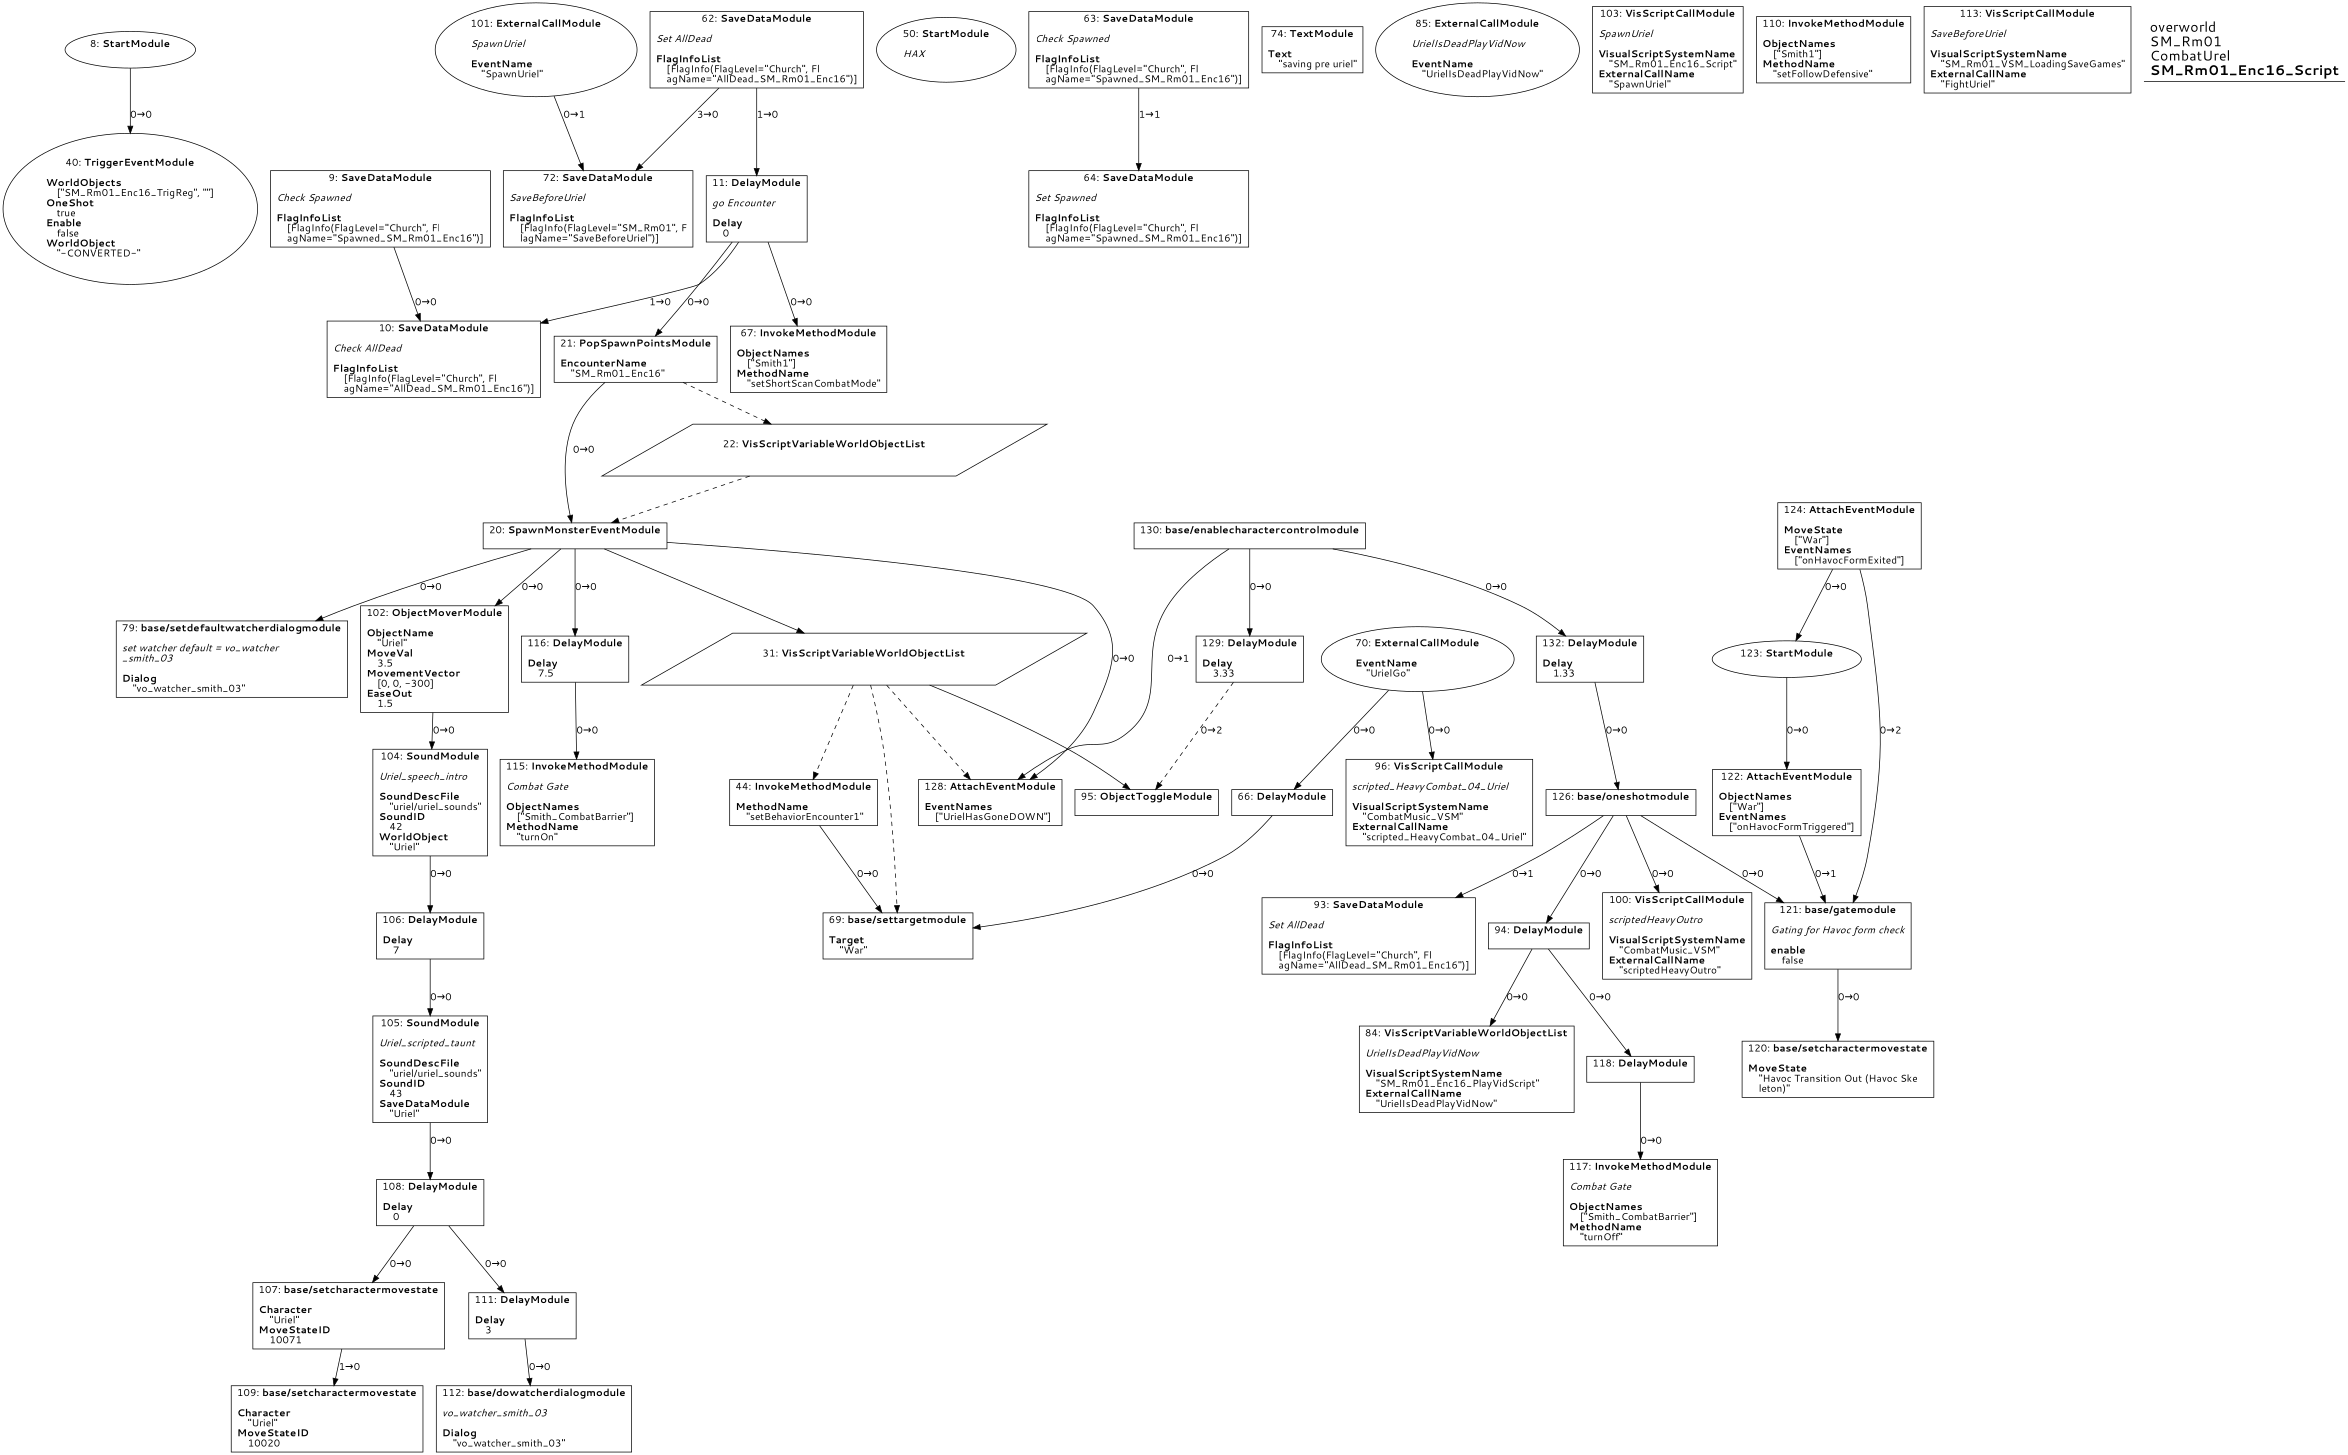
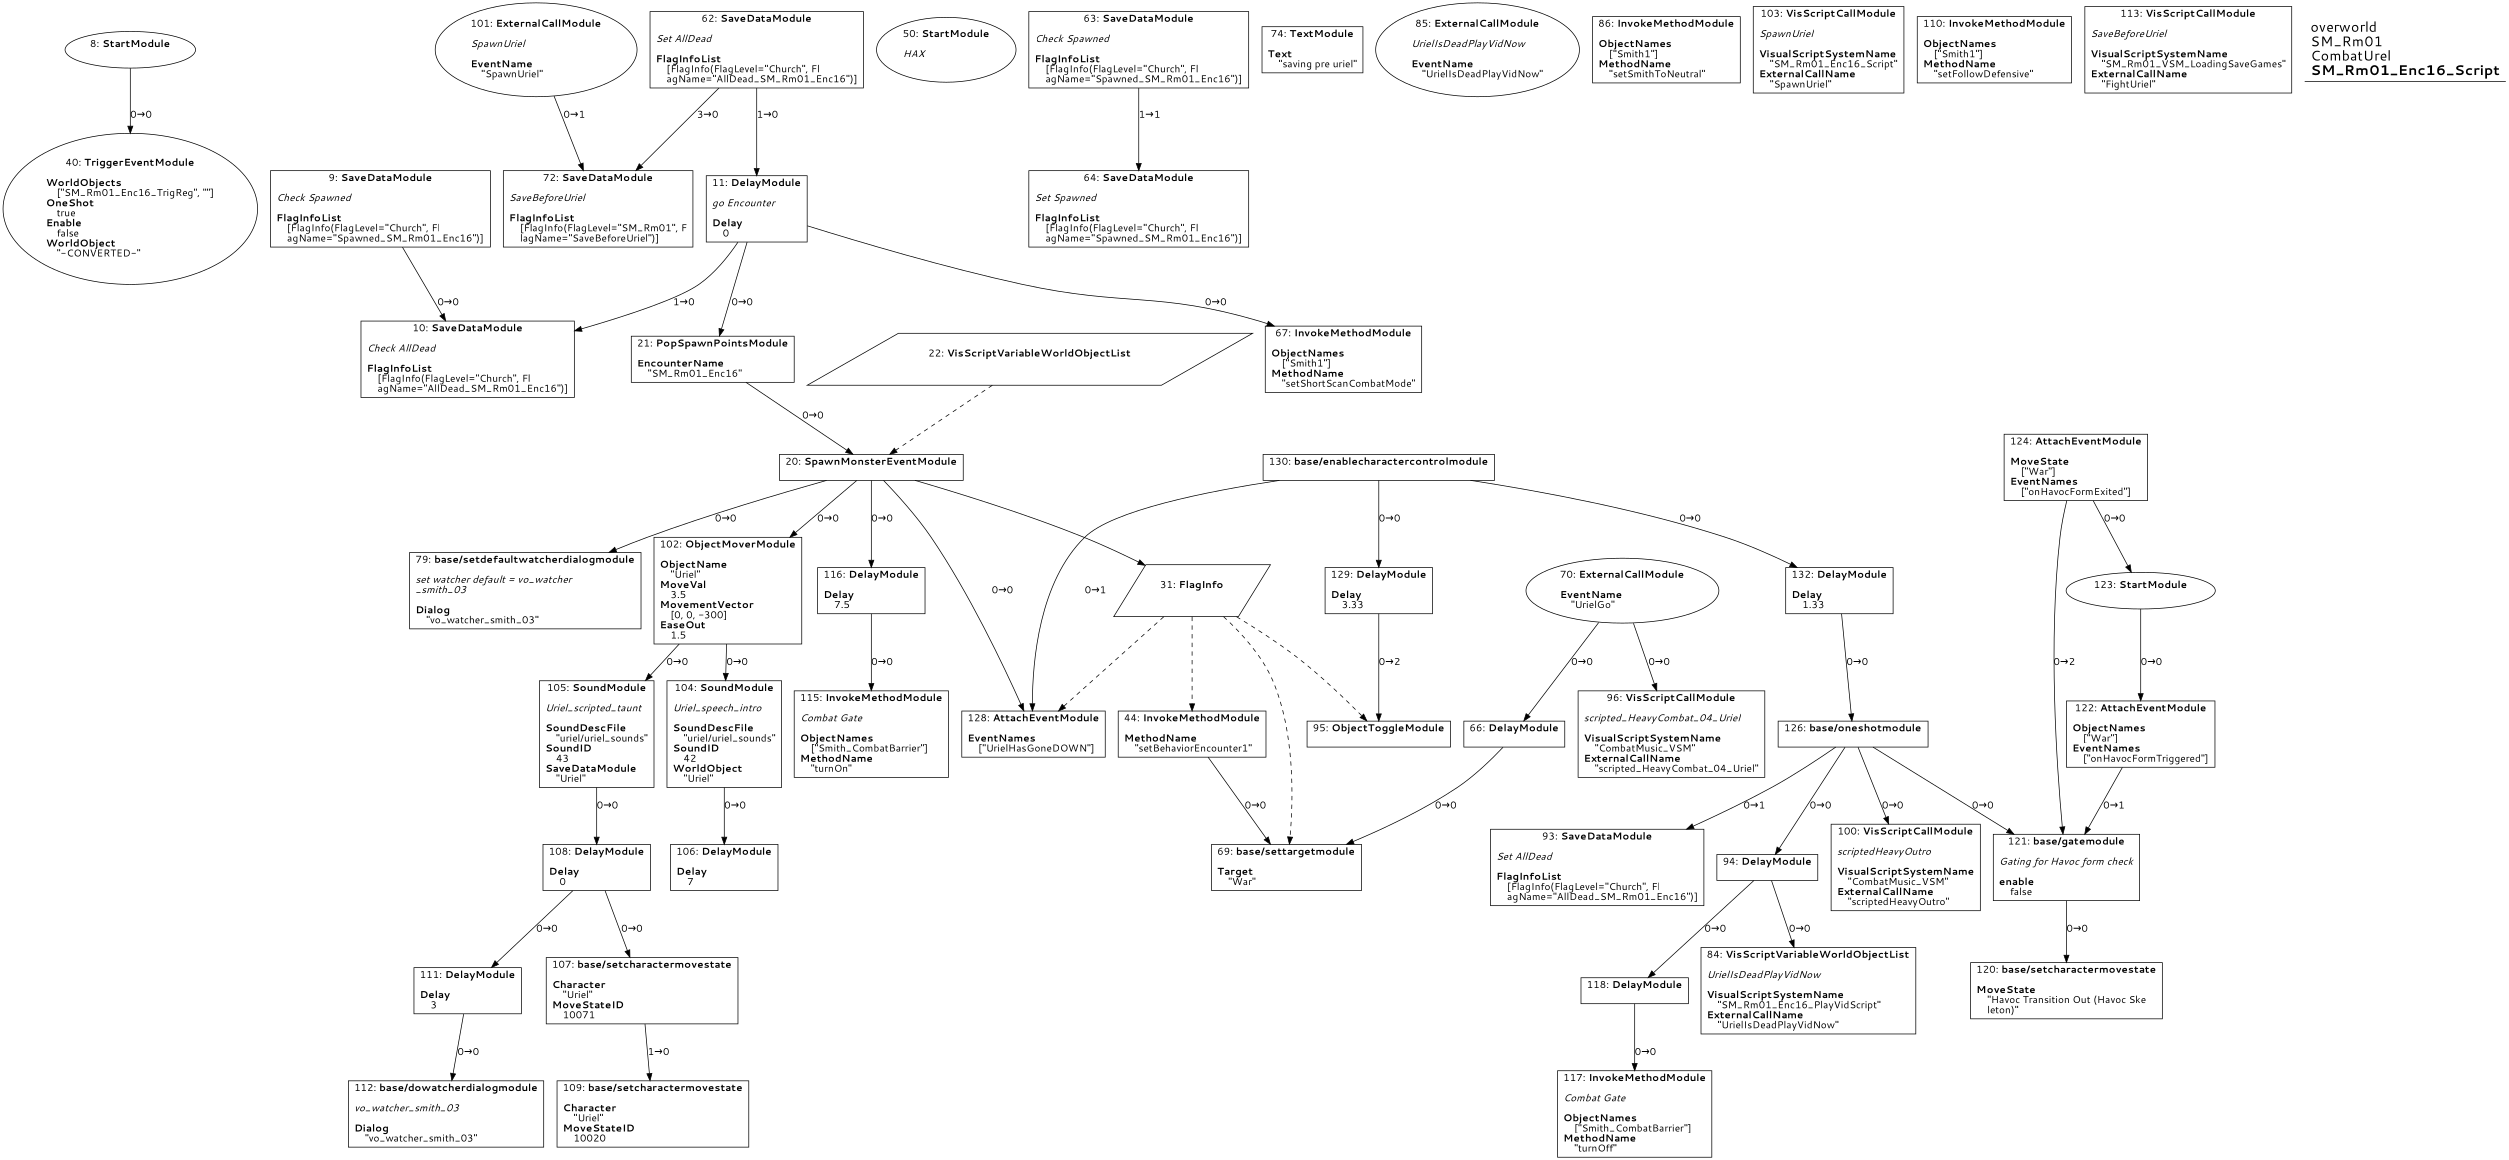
  digraph {
    fontname="Segoe UI"
    splines=spline
    node [fontname="Segoe UI" shape=box]
    edge [fontname="Segoe UI"]
    n1 [label=<8: <b>StartModule</b><br/><br/>> shape=oval]
    n2 [label=<40: <b>TriggerEventModule</b><br/><br/><b>WorldObjects</b><br align="left"/>    [&quot;SM_Rm01_Enc16_TrigReg&quot;, &quot;&quot;]<br align="left"/><b>OneShot</b><br align="left"/>    true<br align="left"/><b>Enable</b><br align="left"/>    false<br align="left"/><b>WorldObject</b><br align="left"/>    &quot;-CONVERTED-&quot;<br align="left"/>> shape=oval]
    n3 [label=<9: <b>SaveDataModule</b><br/><br/><i>Check Spawned<br align="left"/></i><br align="left"/><b>FlagInfoList</b><br align="left"/>    [FlagInfo(FlagLevel=&quot;Church&quot;, Fl<br align="left"/>    agName=&quot;Spawned_SM_Rm01_Enc16&quot;)]<br align="left"/>>]
    n4 [label=<10: <b>SaveDataModule</b><br/><br/><i>Check AllDead<br align="left"/></i><br align="left"/><b>FlagInfoList</b><br align="left"/>    [FlagInfo(FlagLevel=&quot;Church&quot;, Fl<br align="left"/>    agName=&quot;AllDead_SM_Rm01_Enc16&quot;)]<br align="left"/>>]
    n5 [label=<11: <b>DelayModule</b><br/><br/><i>go Encounter<br align="left"/></i><br align="left"/><b>Delay</b><br align="left"/>    0<br align="left"/>>]
    n6 [label=<21: <b>PopSpawnPointsModule</b><br/><br/><b>EncounterName</b><br align="left"/>    &quot;SM_Rm01_Enc16&quot;<br align="left"/>>]
    n7 [label=<67: <b>InvokeMethodModule</b><br/><br/><b>ObjectNames</b><br align="left"/>    [&quot;Smith1&quot;]<br align="left"/><b>MethodName</b><br align="left"/>    &quot;setShortScanCombatMode&quot;<br align="left"/>>]
    n8 [label=<20: <b>SpawnMonsterEventModule</b><br/><br/>>]
    n9 [label=<22: <b>VisScriptVariableWorldObjectList</b><br/><br/>> shape=parallelogram]
    n10 [label=<79: <b>base/setdefaultwatcherdialogmodule</b><br/><br/><i>set watcher default = vo_watcher<br align="left"/>_smith_03<br align="left"/></i><br align="left"/><b>Dialog</b><br align="left"/>    &quot;vo_watcher_smith_03&quot;<br align="left"/>>]
    n11 [label=<102: <b>ObjectMoverModule</b><br/><br/><b>ObjectName</b><br align="left"/>    &quot;Uriel&quot;<br align="left"/><b>MoveVal</b><br align="left"/>    3.5<br align="left"/><b>MovementVector</b><br align="left"/>    [0, 0, -300]<br align="left"/><b>EaseOut</b><br align="left"/>    1.5<br align="left"/>>]
    n12 [label=<116: <b>DelayModule</b><br/><br/><b>Delay</b><br align="left"/>    7.5<br align="left"/>>]
    n13 [label=<128: <b>AttachEventModule</b><br/><br/><b>EventNames</b><br align="left"/>    [&quot;UrielHasGoneDOWN&quot;]<br align="left"/>>]
-   n14 [label=<31: <b>VisScriptVariableWorldObjectList</b><br/><br/>> shape=parallelogram]
+   n14 [label=<31: <b>FlagInfo</b><br/><br/>> shape=parallelogram]
    n15 [label=<104: <b>SoundModule</b><br/><br/><i>Uriel_speech_intro<br align="left"/></i><br align="left"/><b>SoundDescFile</b><br align="left"/>    &quot;uriel/uriel_sounds&quot;<br align="left"/><b>SoundID</b><br align="left"/>    42<br align="left"/><b>WorldObject</b><br align="left"/>    &quot;Uriel&quot;<br align="left"/>>]
    n16 [label=<115: <b>InvokeMethodModule</b><br/><br/><i>Combat Gate<br align="left"/></i><br align="left"/><b>ObjectNames</b><br align="left"/>    [&quot;Smith_CombatBarrier&quot;]<br align="left"/><b>MethodName</b><br align="left"/>    &quot;turnOn&quot;<br align="left"/>>]
    n17 [label=<44: <b>InvokeMethodModule</b><br/><br/><b>MethodName</b><br align="left"/>    &quot;setBehaviorEncounter1&quot;<br align="left"/>>]
    n18 [label=<69: <b>base/settargetmodule</b><br/><br/><b>Target</b><br align="left"/>    &quot;War&quot;<br align="left"/>>]
    n19 [label=<95: <b>ObjectToggleModule</b><br/><br/>>]
    n20 [label=<106: <b>DelayModule</b><br/><br/><b>Delay</b><br align="left"/>    7<br align="left"/>>]
    n21 [label=<130: <b>base/enablecharactercontrolmodule</b><br/><br/>>]
    n22 [label=<129: <b>DelayModule</b><br/><br/><b>Delay</b><br align="left"/>    3.33<br align="left"/>>]
    n23 [label=<132: <b>DelayModule</b><br/><br/><b>Delay</b><br align="left"/>    1.33<br align="left"/>>]
    n24 [label=<50: <b>StartModule</b><br/><br/><i>HAX<br align="left"/></i><br align="left"/>> shape=oval]
    n25 [label=<62: <b>SaveDataModule</b><br/><br/><i>Set AllDead<br align="left"/></i><br align="left"/><b>FlagInfoList</b><br align="left"/>    [FlagInfo(FlagLevel=&quot;Church&quot;, Fl<br align="left"/>    agName=&quot;AllDead_SM_Rm01_Enc16&quot;)]<br align="left"/>>]
    n26 [label=<72: <b>SaveDataModule</b><br/><br/><i>SaveBeforeUriel<br align="left"/></i><br align="left"/><b>FlagInfoList</b><br align="left"/>    [FlagInfo(FlagLevel=&quot;SM_Rm01&quot;, F<br align="left"/>    lagName=&quot;SaveBeforeUriel&quot;)]<br align="left"/>>]
    n27 [label=<63: <b>SaveDataModule</b><br/><br/><i>Check Spawned<br align="left"/></i><br align="left"/><b>FlagInfoList</b><br align="left"/>    [FlagInfo(FlagLevel=&quot;Church&quot;, Fl<br align="left"/>    agName=&quot;Spawned_SM_Rm01_Enc16&quot;)]<br align="left"/>>]
    n28 [label=<64: <b>SaveDataModule</b><br/><br/><i>Set Spawned<br align="left"/></i><br align="left"/><b>FlagInfoList</b><br align="left"/>    [FlagInfo(FlagLevel=&quot;Church&quot;, Fl<br align="left"/>    agName=&quot;Spawned_SM_Rm01_Enc16&quot;)]<br align="left"/>>]
    n29 [label=<66: <b>DelayModule</b><br/><br/>>]
    n30 [label=<70: <b>ExternalCallModule</b><br/><br/><b>EventName</b><br align="left"/>    &quot;UrielGo&quot;<br align="left"/>> shape=oval]
    n31 [label=<96: <b>VisScriptCallModule</b><br/><br/><i>scripted_HeavyCombat_04_Uriel<br align="left"/></i><br align="left"/><b>VisualScriptSystemName</b><br align="left"/>    &quot;CombatMusic_VSM&quot;<br align="left"/><b>ExternalCallName</b><br align="left"/>    &quot;scripted_HeavyCombat_04_Uriel&quot;<br align="left"/>>]
    n32 [label=<74: <b>TextModule</b><br/><br/><b>Text</b><br align="left"/>    &quot;saving pre uriel&quot;<br align="left"/>>]
    n33 [label=<84: <b>VisScriptVariableWorldObjectList</b><br/><br/><i>UrielIsDeadPlayVidNow<br align="left"/></i><br align="left"/><b>VisualScriptSystemName</b><br align="left"/>    &quot;SM_Rm01_Enc16_PlayVidScript&quot;<br align="left"/><b>ExternalCallName</b><br align="left"/>    &quot;UrielIsDeadPlayVidNow&quot;<br align="left"/>>]
    n34 [label=<85: <b>ExternalCallModule</b><br/><br/><i>UrielIsDeadPlayVidNow<br align="left"/></i><br align="left"/><b>EventName</b><br align="left"/>    &quot;UrielIsDeadPlayVidNow&quot;<br align="left"/>> shape=oval]
+   n35 [label=<86: <b>InvokeMethodModule</b><br/><br/><b>ObjectNames</b><br align="left"/>    [&quot;Smith1&quot;]<br align="left"/><b>MethodName</b><br align="left"/>    &quot;setSmithToNeutral&quot;<br align="left"/>>]
    n36 [label=<93: <b>SaveDataModule</b><br/><br/><i>Set AllDead<br align="left"/></i><br align="left"/><b>FlagInfoList</b><br align="left"/>    [FlagInfo(FlagLevel=&quot;Church&quot;, Fl<br align="left"/>    agName=&quot;AllDead_SM_Rm01_Enc16&quot;)]<br align="left"/>>]
    n37 [label=<94: <b>DelayModule</b><br/><br/>>]
    n38 [label=<118: <b>DelayModule</b><br/><br/>>]
    n39 [label=<117: <b>InvokeMethodModule</b><br/><br/><i>Combat Gate<br align="left"/></i><br align="left"/><b>ObjectNames</b><br align="left"/>    [&quot;Smith_CombatBarrier&quot;]<br align="left"/><b>MethodName</b><br align="left"/>    &quot;turnOff&quot;<br align="left"/>>]
    n40 [label=<100: <b>VisScriptCallModule</b><br/><br/><i>scriptedHeavyOutro<br align="left"/></i><br align="left"/><b>VisualScriptSystemName</b><br align="left"/>    &quot;CombatMusic_VSM&quot;<br align="left"/><b>ExternalCallName</b><br align="left"/>    &quot;scriptedHeavyOutro&quot;<br align="left"/>>]
    n41 [label=<101: <b>ExternalCallModule</b><br/><br/><i>SpawnUriel<br align="left"/></i><br align="left"/><b>EventName</b><br align="left"/>    &quot;SpawnUriel&quot;<br align="left"/>> shape=oval]
    n42 [label=<105: <b>SoundModule</b><br/><br/><i>Uriel_scripted_taunt<br align="left"/></i><br align="left"/><b>SoundDescFile</b><br align="left"/>    &quot;uriel/uriel_sounds&quot;<br align="left"/><b>SoundID</b><br align="left"/>    43<br align="left"/><b>SaveDataModule</b><br align="left"/>    &quot;Uriel&quot;<br align="left"/>>]
    n43 [label=<103: <b>VisScriptCallModule</b><br/><br/><i>SpawnUriel<br align="left"/></i><br align="left"/><b>VisualScriptSystemName</b><br align="left"/>    &quot;SM_Rm01_Enc16_Script&quot;<br align="left"/><b>ExternalCallName</b><br align="left"/>    &quot;SpawnUriel&quot;<br align="left"/>>]
    n44 [label=<108: <b>DelayModule</b><br/><br/><b>Delay</b><br align="left"/>    0<br align="left"/>>]
    n45 [label=<107: <b>base/setcharactermovestate</b><br/><br/><b>Character</b><br align="left"/>    &quot;Uriel&quot;<br align="left"/><b>MoveStateID</b><br align="left"/>    10071<br align="left"/>>]
    n46 [label=<111: <b>DelayModule</b><br/><br/><b>Delay</b><br align="left"/>    3<br align="left"/>>]
    n47 [label=<109: <b>base/setcharactermovestate</b><br/><br/><b>Character</b><br align="left"/>    &quot;Uriel&quot;<br align="left"/><b>MoveStateID</b><br align="left"/>    10020<br align="left"/>>]
    n48 [label=<112: <b>base/dowatcherdialogmodule</b><br/><br/><i>vo_watcher_smith_03<br align="left"/></i><br align="left"/><b>Dialog</b><br align="left"/>    &quot;vo_watcher_smith_03&quot;<br align="left"/>>]
    n49 [label=<110: <b>InvokeMethodModule</b><br/><br/><b>ObjectNames</b><br align="left"/>    [&quot;Smith1&quot;]<br align="left"/><b>MethodName</b><br align="left"/>    &quot;setFollowDefensive&quot;<br align="left"/>>]
    n50 [label=<113: <b>VisScriptCallModule</b><br/><br/><i>SaveBeforeUriel<br align="left"/></i><br align="left"/><b>VisualScriptSystemName</b><br align="left"/>    &quot;SM_Rm01_VSM_LoadingSaveGames&quot;<br align="left"/><b>ExternalCallName</b><br align="left"/>    &quot;FightUriel&quot;<br align="left"/>>]
    n51 [label=<120: <b>base/setcharactermovestate</b><br/><br/><b>MoveState</b><br align="left"/>    &quot;Havoc Transition Out (Havoc Ske<br align="left"/>    leton)&quot;<br align="left"/>>]
    n52 [label=<121: <b>base/gatemodule</b><br/><br/><i>Gating for Havoc form check<br align="left"/></i><br align="left"/><b>enable</b><br align="left"/>    false<br align="left"/>>]
    n53 [label=<122: <b>AttachEventModule</b><br/><br/><b>ObjectNames</b><br align="left"/>    [&quot;War&quot;]<br align="left"/><b>EventNames</b><br align="left"/>    [&quot;onHavocFormTriggered&quot;]<br align="left"/>>]
    n54 [label=<123: <b>StartModule</b><br/><br/>> shape=oval]
    n55 [label=<124: <b>AttachEventModule</b><br/><br/><b>MoveState</b><br align="left"/>    [&quot;War&quot;]<br align="left"/><b>EventNames</b><br align="left"/>    [&quot;onHavocFormExited&quot;]<br align="left"/>>]
    n56 [label=<126: <b>base/oneshotmodule</b><br/><br/>>]
    n57 [label=<<font point-size="20">overworld<br align="left"/>SM_Rm01<br align="left"/>CombatUrel<br align="left"/><b>SM_Rm01_Enc16_Script</b><br align="left"/></font>> shape=underline]
    n1 -> n2 [label="0→0"]
    n3 -> n4 [label="0→0"]
    n5 -> n4 [label="1→0"]
    n5 -> n6 [label="0→0"]
    n5 -> n7 [label="0→0"]
    n6 -> n8 [label="0→0"]
-   n6 -> n9 [style=dashed]
    n8 -> n10 [label="0→0"]
    n8 -> n11 [label="0→0"]
    n8 -> n12 [label="0→0"]
    n8 -> n13 [label="0→0"]
    n8 -> n14 [style=solid]
    n9 -> n8 [style=dashed]
    n11 -> n15 [label="0→0"]
    n12 -> n16 [label="0→0"]
    n14 -> n13 [style=dashed]
    n14 -> n17 [style=dashed]
    n14 -> n18 [style=dashed]
-   n14 -> n19 [style=solid]
+   n14 -> n19 [style=dashed]
    n15 -> n20 [label="0→0"]
    n17 -> n18 [label="0→0"]
-   n20 -> n42 [label="0→0"]
+   n11 -> n42 [label="0→0"]
    n21 -> n13 [label="0→1"]
    n21 -> n22 [label="0→0"]
    n21 -> n23 [label="0→0"]
-   n22 -> n19 [label="0→2" style=dashed]
+   n22 -> n19 [label="0→2"]
    n23 -> n56 [label="0→0"]
    n25 -> n5 [label="1→0"]
    n25 -> n26 [label="3→0"]
    n27 -> n28 [label="1→1"]
    n29 -> n18 [label="0→0"]
    n30 -> n29 [label="0→0"]
    n30 -> n31 [label="0→0"]
    n37 -> n33 [label="0→0"]
    n37 -> n38 [label="0→0"]
    n38 -> n39 [label="0→0"]
    n41 -> n26 [label="0→1"]
    n42 -> n44 [label="0→0"]
    n44 -> n45 [label="0→0"]
    n44 -> n46 [label="0→0"]
    n45 -> n47 [label="1→0"]
    n46 -> n48 [label="0→0"]
    n52 -> n51 [label="0→0"]
    n53 -> n52 [label="0→1"]
    n54 -> n53 [label="0→0"]
    n55 -> n52 [label="0→2"]
    n55 -> n54 [label="0→0"]
    n56 -> n36 [label="0→1"]
    n56 -> n37 [label="0→0"]
    n56 -> n40 [label="0→0"]
    n56 -> n52 [label="0→0"]
  }
